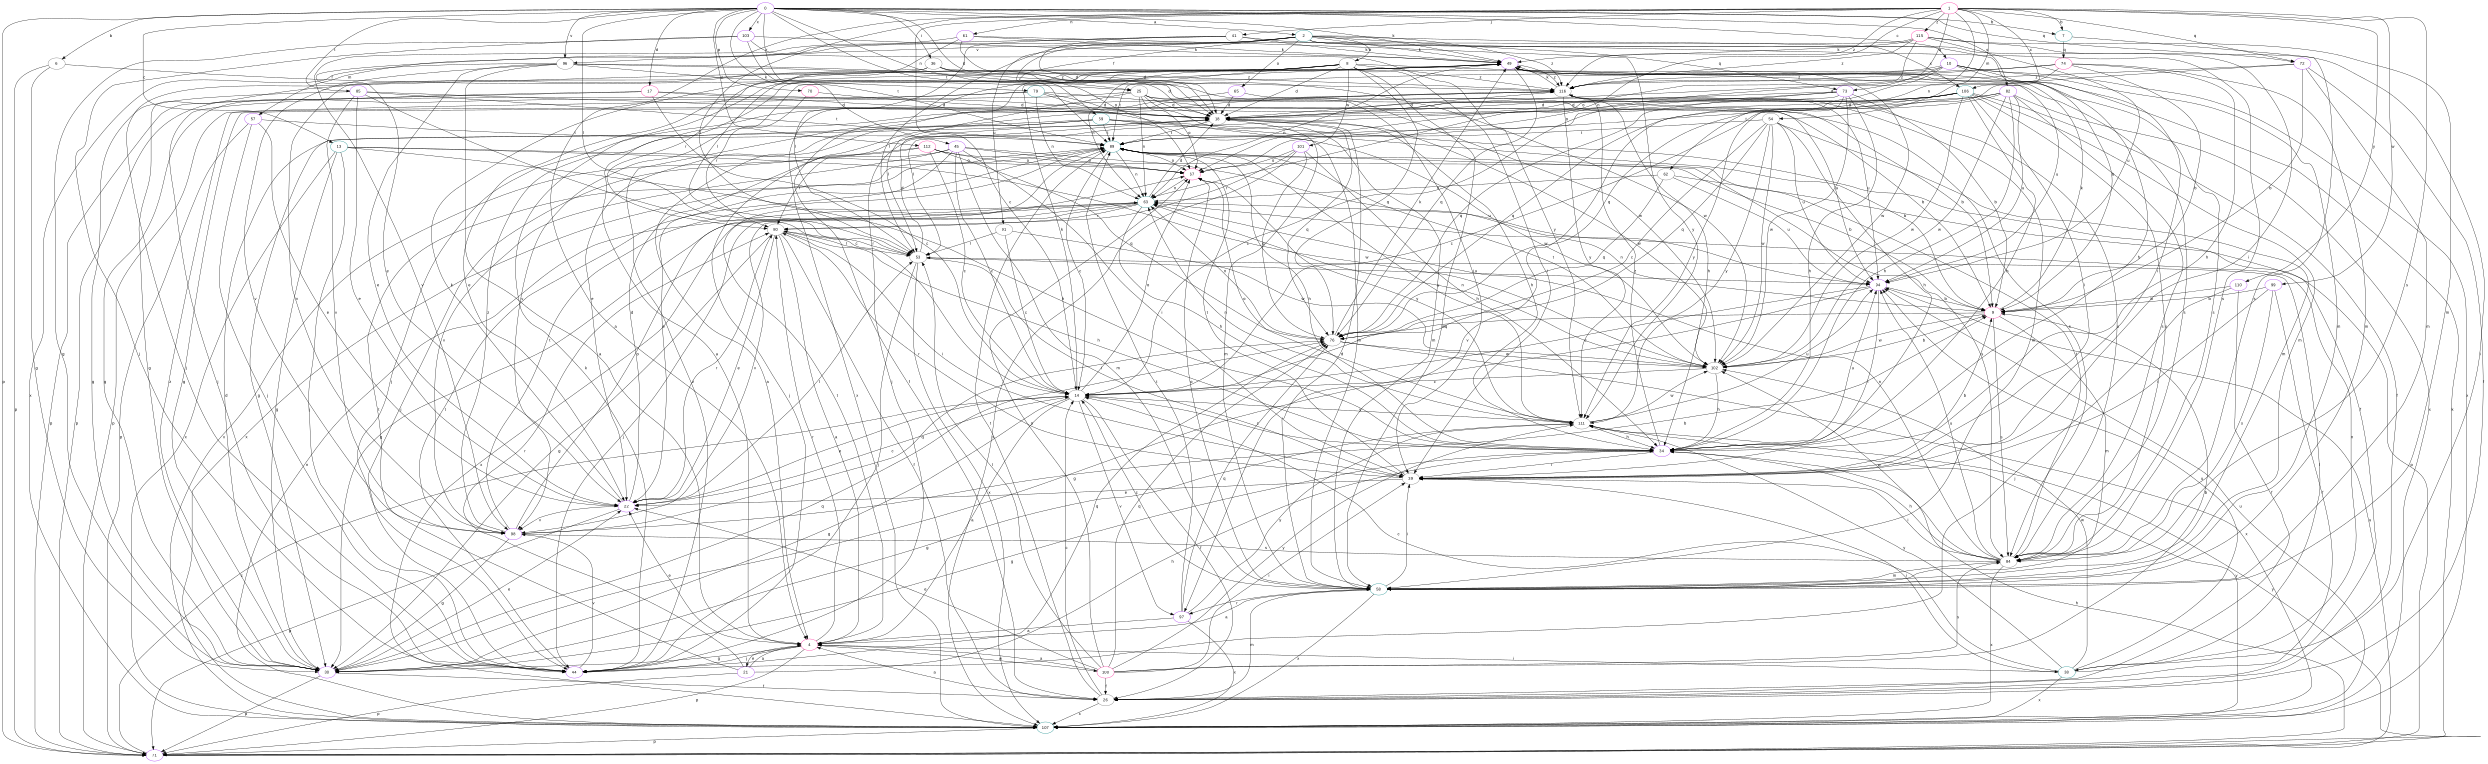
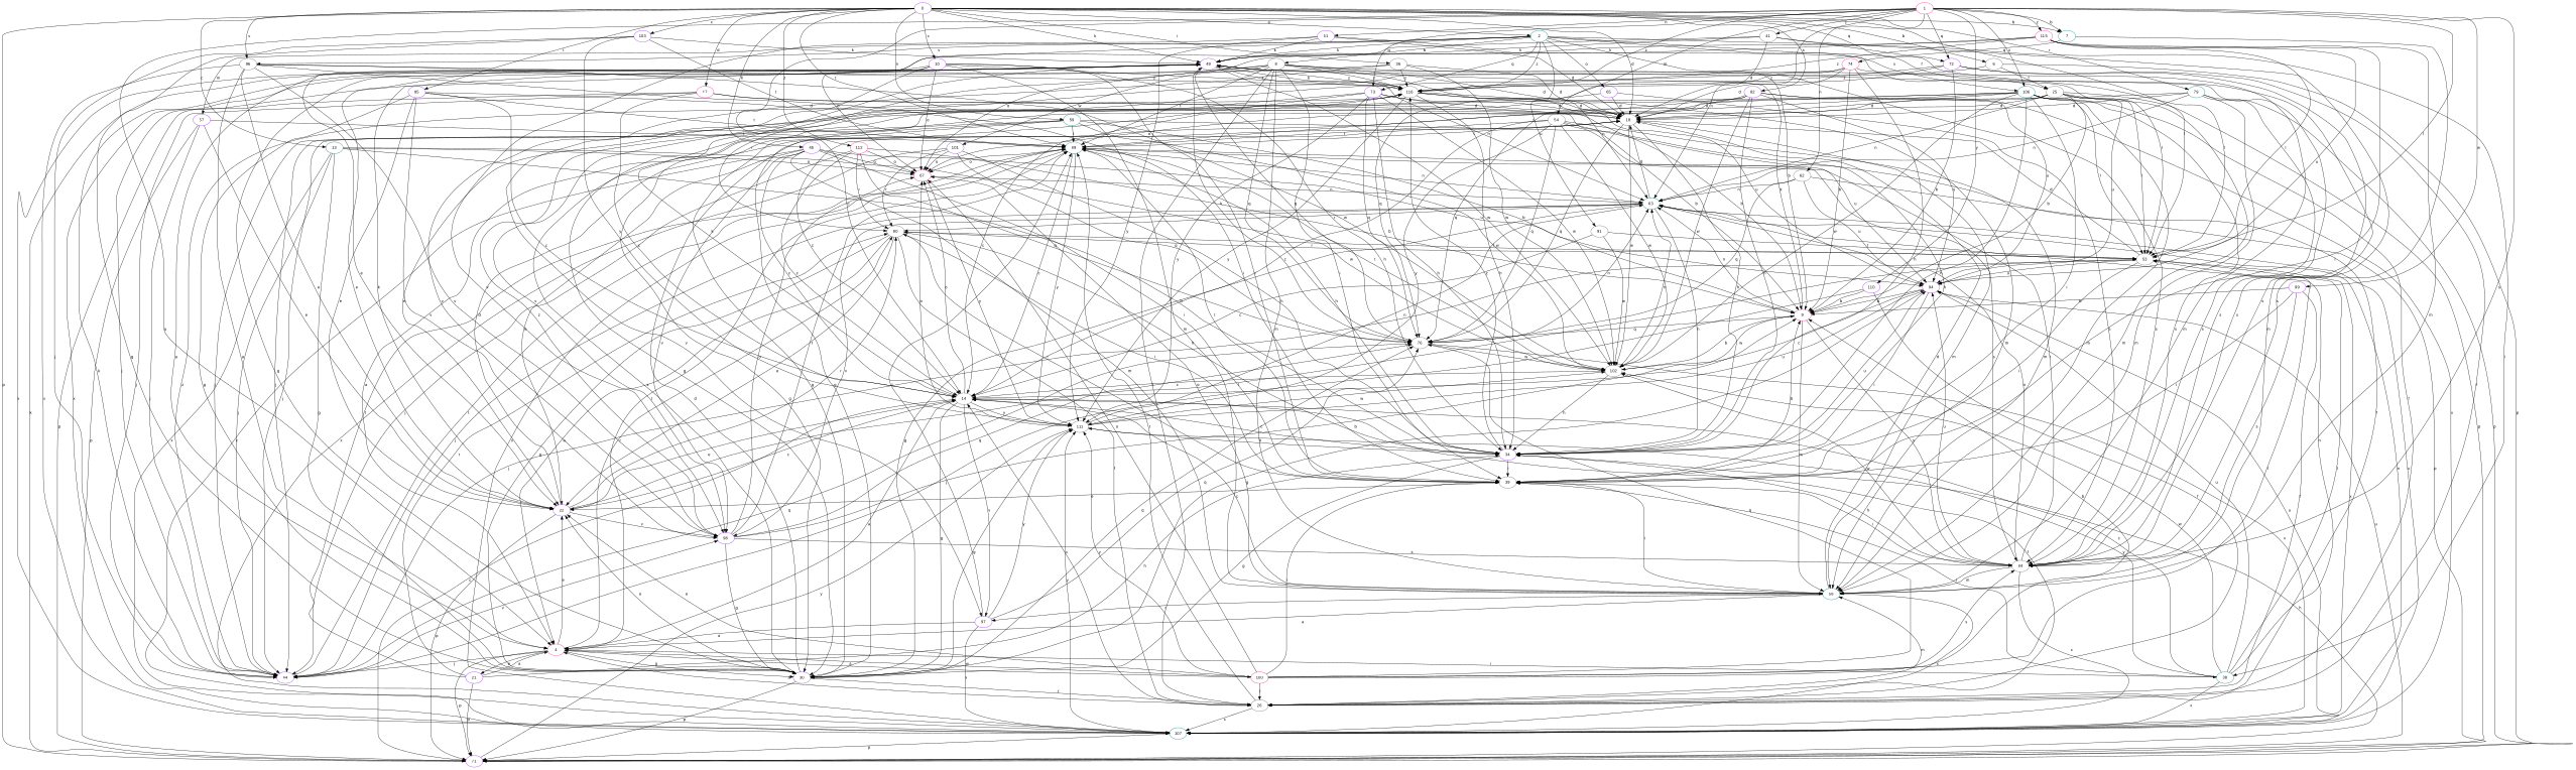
  strict digraph {
    fontname="Liberation Sans"
    node [color=purple fontname="Liberation Sans"]
    edge [fontname="Liberation Sans"]
    2 [color=teal]
    0
    6 [color=gray40]
    7 [color=teal]
    10
    13 [color=teal]
    17 [color=deeppink]
    18 [color=gray40]
    36 [color=gray40]
    45
    49
    53 [color=gray40]
    59 [color=teal]
-   70 [color=deeppink]
    71
    72
    79 [color=teal]
    82
    85
    89 [color=teal]
    96 [color=gray40]
    103
    112 [color=deeppink]
    73
    106 [color=teal]
    116 [color=gray40]
    8 [color=gray40]
    9 [color=deeppink]
    25 [color=gray40]
    38 [color=teal]
    57
    65
    67 [color=deeppink]
    91 [color=gray40]
    30
    84 [color=gray40]
    74 [color=deeppink]
    4 [color=deeppink]
    39 [color=gray40]
    58 [color=teal]
    107 [color=teal]
    34
    97
    44
    102 [color=gray40]
    14 [color=gray40]
    76 [color=gray40]
    98
    22
    94
    63 [color=teal]
    80 [color=gray40]
    26 [color=gray40]
    111 [color=gray40]
    1 [color=deeppink]
    41 [color=gray40]
    54 [color=gray40]
    61
    62 [color=gray40]
    99
    110
    115 [color=deeppink]
    21
    100 [color=deeppink]
    101
    2 -> 49 [label=k]
    2 -> 96 [label=v]
    2 -> 73 [label=q]
    2 -> 106 [label=x]
    2 -> 116 [label=z]
    2 -> 8 [label=b]
    2 -> 9 [label=b]
    2 -> 25 [label=f]
    2 -> 38 [label=i]
    2 -> 57 [label=m]
    2 -> 65 [label=o]
    2 -> 67 [label=o]
    2 -> 91 [label=u]
    0 -> 2 [label=a]
    0 -> 6 [label=b]
    0 -> 7 [label=b]
    0 -> 10 [label=c]
    0 -> 13 [label=c]
    0 -> 17 [label=d]
    0 -> 18 [label=d]
    0 -> 36 [label=i]
    0 -> 45 [label=k]
    0 -> 49 [label=k]
    0 -> 53 [label=l]
    0 -> 59 [label=n]
-   0 -> 70 [label=p]
    0 -> 71 [label=p]
    0 -> 72 [label=q]
    0 -> 79 [label=r]
    0 -> 82 [label=s]
    0 -> 85 [label=t]
    0 -> 89 [label=t]
    0 -> 96 [label=v]
    0 -> 103 [label=x]
    0 -> 112 [label=z]
    6 -> 71 [label=p]
    6 -> 25 [label=f]
    6 -> 30 [label=g]
    7 -> 84 [label=s]
    7 -> 74 [label=q]
    10 -> 116 [label=z]
    10 -> 67 [label=o]
    10 -> 4 [label=a]
    10 -> 39 [label=i]
    10 -> 58 [label=m]
    10 -> 107 [label=x]
    10 -> 34 [label=h]
    10 -> 97 [label=v]
    13 -> 67 [label=o]
    13 -> 30 [label=g]
    13 -> 107 [label=x]
    13 -> 34 [label=h]
    13 -> 44 [label=j]
    13 -> 102 [label=w]
    17 -> 18 [label=d]
    17 -> 71 [label=p]
    17 -> 9 [label=b]
    17 -> 44 [label=j]
    17 -> 14 [label=c]
    18 -> 89 [label=t]
    18 -> 58 [label=m]
    18 -> 34 [label=h]
    18 -> 102 [label=w]
    18 -> 76 [label=q]
    36 -> 18 [label=d]
    36 -> 116 [label=z]
    36 -> 44 [label=j]
    36 -> 102 [label=w]
    36 -> 98 [label=v]
    45 -> 67 [label=o]
    45 -> 39 [label=i]
    45 -> 58 [label=m]
    45 -> 107 [label=x]
    45 -> 14 [label=c]
    45 -> 98 [label=v]
    45 -> 22 [label=e]
    45 -> 94 [label=u]
    49 -> 116 [label=z]
    49 -> 30 [label=g]
    49 -> 84 [label=s]
    49 -> 102 [label=w]
    49 -> 76 [label=q]
    49 -> 22 [label=e]
    49 -> 94 [label=u]
    49 -> 63 [label=n]
    53 -> 18 [label=d]
    53 -> 39 [label=i]
    53 -> 107 [label=x]
    53 -> 44 [label=j]
    53 -> 94 [label=u]
    53 -> 80 [label=r]
    59 -> 89 [label=t]
    59 -> 9 [label=b]
    59 -> 30 [label=g]
    59 -> 4 [label=a]
    59 -> 44 [label=j]
    59 -> 102 [label=w]
    59 -> 26 [label=f]
-   70 -> 18 [label=d]
-   70 -> 80 [label=r]
    71 -> 49 [label=k]
    71 -> 34 [label=h]
    71 -> 14 [label=c]
    71 -> 94 [label=u]
    71 -> 111 [label=y]
    72 -> 116 [label=z]
    72 -> 9 [label=b]
    72 -> 58 [label=m]
    72 -> 76 [label=q]
    72 -> 26 [label=f]
    79 -> 18 [label=d]
    79 -> 71 [label=p]
    79 -> 30 [label=g]
    79 -> 84 [label=s]
    79 -> 58 [label=m]
    79 -> 63 [label=n]
    82 -> 18 [label=d]
    82 -> 89 [label=t]
    82 -> 84 [label=s]
    82 -> 107 [label=x]
    82 -> 34 [label=h]
    82 -> 102 [label=w]
    82 -> 14 [label=c]
    82 -> 94 [label=u]
    85 -> 18 [label=d]
    85 -> 89 [label=t]
    85 -> 30 [label=g]
    85 -> 14 [label=c]
    85 -> 98 [label=v]
    85 -> 22 [label=e]
    89 -> 67 [label=o]
    89 -> 84 [label=s]
    89 -> 107 [label=x]
    89 -> 34 [label=h]
    89 -> 14 [label=c]
    89 -> 63 [label=n]
    89 -> 111 [label=y]
    96 -> 116 [label=z]
    96 -> 4 [label=a]
    96 -> 39 [label=i]
    96 -> 107 [label=x]
    96 -> 102 [label=w]
    96 -> 98 [label=v]
    96 -> 22 [label=e]
    103 -> 49 [label=k]
    103 -> 89 [label=t]
    103 -> 30 [label=g]
    103 -> 44 [label=j]
    103 -> 111 [label=y]
    112 -> 9 [label=b]
    112 -> 67 [label=o]
    112 -> 44 [label=j]
    112 -> 14 [label=c]
    112 -> 76 [label=q]
    112 -> 80 [label=r]
    73 -> 18 [label=d]
    73 -> 9 [label=b]
    73 -> 34 [label=h]
    73 -> 102 [label=w]
    73 -> 14 [label=c]
    73 -> 76 [label=q]
    73 -> 22 [label=e]
    73 -> 111 [label=y]
    106 -> 18 [label=d]
    106 -> 53 [label=l]
    106 -> 30 [label=g]
    106 -> 84 [label=s]
    106 -> 39 [label=i]
    106 -> 58 [label=m]
    106 -> 34 [label=h]
    106 -> 44 [label=j]
    106 -> 102 [label=w]
    106 -> 76 [label=q]
    106 -> 26 [label=f]
    116 -> 18 [label=d]
    116 -> 49 [label=k]
    116 -> 58 [label=m]
    116 -> 34 [label=h]
    116 -> 94 [label=u]
    116 -> 111 [label=y]
    8 -> 18 [label=d]
    8 -> 89 [label=t]
    8 -> 116 [label=z]
    8 -> 84 [label=s]
    8 -> 39 [label=i]
    8 -> 58 [label=m]
    8 -> 107 [label=x]
    8 -> 76 [label=q]
    8 -> 63 [label=n]
    8 -> 80 [label=r]
    8 -> 26 [label=f]
    8 -> 101 [label=w]
    9 -> 49 [label=k]
    9 -> 84 [label=s]
    9 -> 58 [label=m]
    9 -> 102 [label=w]
    9 -> 76 [label=q]
    9 -> 63 [label=n]
    25 -> 18 [label=d]
    25 -> 53 [label=l]
    25 -> 71 [label=p]
    25 -> 9 [label=b]
    25 -> 67 [label=o]
    25 -> 58 [label=m]
    25 -> 94 [label=u]
    25 -> 63 [label=n]
    38 -> 53 [label=l]
    38 -> 39 [label=i]
    38 -> 107 [label=x]
    38 -> 102 [label=w]
    38 -> 14 [label=c]
    38 -> 94 [label=u]
    38 -> 63 [label=n]
    38 -> 111 [label=y]
    57 -> 71 [label=p]
    57 -> 89 [label=t]
    57 -> 44 [label=j]
    57 -> 22 [label=e]
    65 -> 18 [label=d]
    65 -> 84 [label=s]
    65 -> 44 [label=j]
    67 -> 63 [label=n]
    67 -> 111 [label=y]
    91 -> 53 [label=l]
    91 -> 102 [label=w]
    91 -> 14 [label=c]
    30 -> 18 [label=d]
    30 -> 71 [label=p]
    30 -> 116 [label=z]
    30 -> 76 [label=q]
    30 -> 22 [label=e]
    30 -> 26 [label=f]
    84 -> 89 [label=t]
    84 -> 39 [label=i]
    84 -> 58 [label=m]
    84 -> 107 [label=x]
    84 -> 34 [label=h]
    84 -> 102 [label=w]
    84 -> 94 [label=u]
    84 -> 63 [label=n]
    74 -> 18 [label=d]
    74 -> 116 [label=z]
    74 -> 9 [label=b]
    74 -> 58 [label=m]
    74 -> 34 [label=h]
    74 -> 98 [label=v]
    4 -> 71 [label=p]
    4 -> 89 [label=t]
    4 -> 38 [label=i]
    4 -> 30 [label=g]
    4 -> 44 [label=j]
    4 -> 22 [label=e]
    4 -> 80 [label=r]
    4 -> 21 [label=e]
    4 -> 100 [label=w]
    39 -> 89 [label=t]
    39 -> 9 [label=b]
    39 -> 22 [label=e]
    39 -> 80 [label=r]
    58 -> 18 [label=d]
    58 -> 67 [label=o]
    58 -> 4 [label=a]
    58 -> 39 [label=i]
    58 -> 107 [label=x]
    58 -> 97 [label=r]
    58 -> 14 [label=c]
    107 -> 71 [label=p]
    107 -> 94 [label=u]
    107 -> 63 [label=n]
    107 -> 111 [label=y]
    34 -> 116 [label=z]
    34 -> 30 [label=g]
    34 -> 39 [label=i]
    34 -> 14 [label=c]
    34 -> 94 [label=u]
    97 -> 89 [label=t]
    97 -> 4 [label=a]
    97 -> 107 [label=x]
    97 -> 76 [label=q]
    97 -> 111 [label=y]
    44 -> 49 [label=k]
    44 -> 89 [label=t]
    44 -> 116 [label=z]
    44 -> 76 [label=q]
    44 -> 98 [label=v]
    102 -> 89 [label=t]
    102 -> 9 [label=b]
    102 -> 34 [label=h]
    102 -> 14 [label=c]
    102 -> 63 [label=n]
    14 -> 49 [label=k]
    14 -> 67 [label=o]
    14 -> 30 [label=g]
    14 -> 4 [label=a]
    14 -> 97 [label=v]
    14 -> 22 [label=e]
    14 -> 26 [label=f]
    14 -> 111 [label=y]
    76 -> 49 [label=k]
    76 -> 107 [label=x]
    76 -> 102 [label=w]
    76 -> 63 [label=n]
    98 -> 89 [label=t]
    98 -> 116 [label=z]
    98 -> 9 [label=b]
    98 -> 67 [label=o]
    98 -> 30 [label=g]
    98 -> 84 [label=s]
    98 -> 76 [label=q]
    22 -> 18 [label=d]
    22 -> 49 [label=k]
    22 -> 53 [label=l]
    22 -> 71 [label=p]
    22 -> 14 [label=c]
    22 -> 98 [label=v]
    22 -> 80 [label=r]
    94 -> 9 [label=b]
    94 -> 30 [label=g]
    94 -> 39 [label=i]
    94 -> 14 [label=c]
    63 -> 18 [label=d]
    63 -> 30 [label=g]
    63 -> 107 [label=x]
    63 -> 34 [label=h]
    63 -> 44 [label=j]
    63 -> 98 [label=v]
    63 -> 80 [label=r]
    80 -> 53 [label=l]
    80 -> 30 [label=g]
    80 -> 4 [label=a]
    80 -> 39 [label=i]
    80 -> 34 [label=h]
    80 -> 22 [label=e]
    80 -> 26 [label=f]
    26 -> 89 [label=t]
    26 -> 4 [label=a]
    26 -> 58 [label=m]
    26 -> 107 [label=x]
    26 -> 14 [label=c]
    111 -> 67 [label=o]
    111 -> 30 [label=g]
    111 -> 34 [label=h]
    111 -> 102 [label=w]
    111 -> 94 [label=u]
    111 -> 63 [label=n]
    1 -> 7 [label=b]
    1 -> 53 [label=l]
    1 -> 72 [label=q]
    1 -> 73 [label=q]
    1 -> 106 [label=x]
    1 -> 116 [label=z]
    1 -> 84 [label=s]
    1 -> 4 [label=a]
    1 -> 14 [label=c]
    1 -> 63 [label=n]
    1 -> 41 [label=j]
    1 -> 54 [label=m]
    1 -> 61 [label=n]
    1 -> 62 [label=n]
    1 -> 99 [label=w]
    1 -> 110 [label=y]
    1 -> 115 [label=z]
    41 -> 18 [label=d]
    41 -> 49 [label=k]
    41 -> 53 [label=l]
    41 -> 84 [label=s]
    41 -> 22 [label=e]
    54 -> 89 [label=t]
    54 -> 58 [label=m]
    54 -> 34 [label=h]
    54 -> 102 [label=w]
    54 -> 14 [label=c]
    54 -> 76 [label=q]
    54 -> 94 [label=u]
    54 -> 111 [label=y]
    61 -> 18 [label=d]
    61 -> 49 [label=k]
    61 -> 53 [label=l]
    61 -> 98 [label=v]
    61 -> 111 [label=y]
    62 -> 71 [label=p]
    62 -> 76 [label=q]
    62 -> 94 [label=u]
    62 -> 63 [label=n]
    99 -> 9 [label=b]
    99 -> 84 [label=s]
    99 -> 39 [label=i]
    99 -> 26 [label=f]
    110 -> 9 [label=b]
    110 -> 44 [label=j]
    110 -> 26 [label=f]
    115 -> 49 [label=k]
    115 -> 53 [label=l]
    115 -> 116 [label=z]
    115 -> 67 [label=o]
    115 -> 39 [label=i]
    115 -> 58 [label=m]
    115 -> 94 [label=u]
    21 -> 71 [label=p]
    21 -> 89 [label=t]
    21 -> 4 [label=a]
    21 -> 34 [label=h]
    21 -> 80 [label=r]
    100 -> 53 [label=l]
    100 -> 9 [label=b]
    100 -> 67 [label=o]
    100 -> 84 [label=s]
    100 -> 4 [label=a]
    100 -> 39 [label=i]
    100 -> 76 [label=q]
    100 -> 22 [label=e]
    100 -> 26 [label=f]
    100 -> 111 [label=y]
    101 -> 67 [label=o]
    101 -> 107 [label=x]
    101 -> 34 [label=h]
    101 -> 76 [label=q]
    101 -> 80 [label=r]
  }
